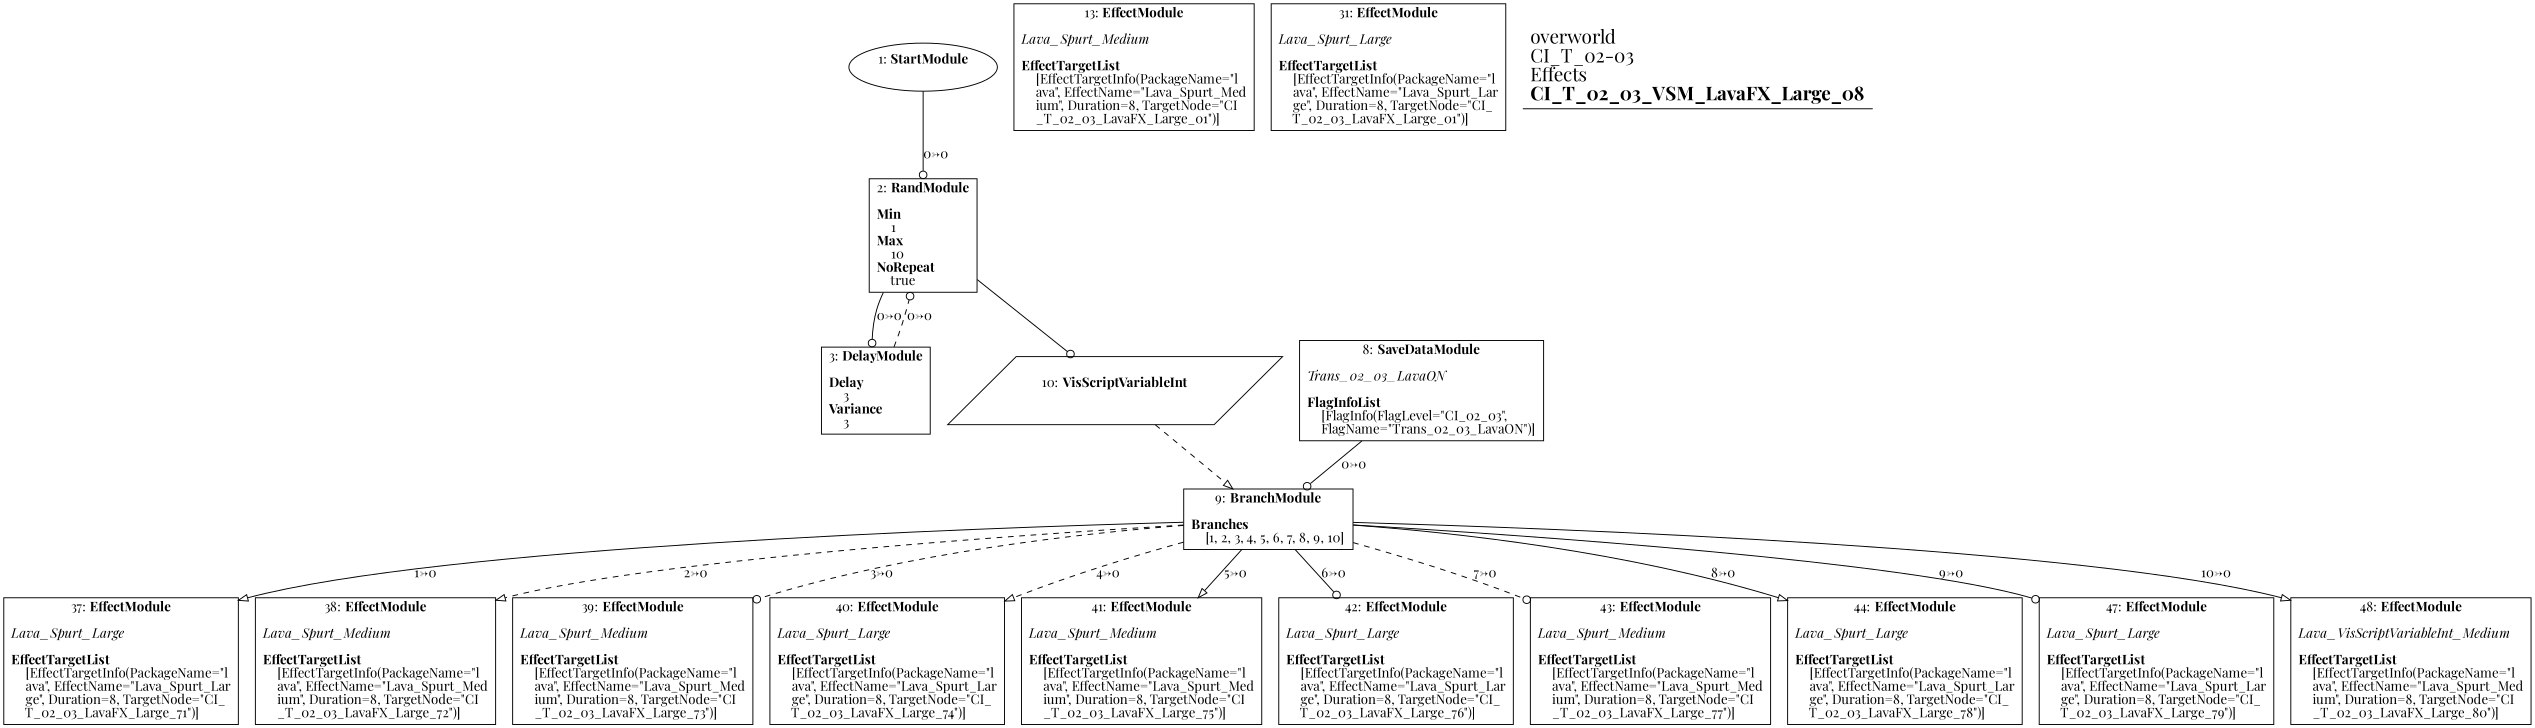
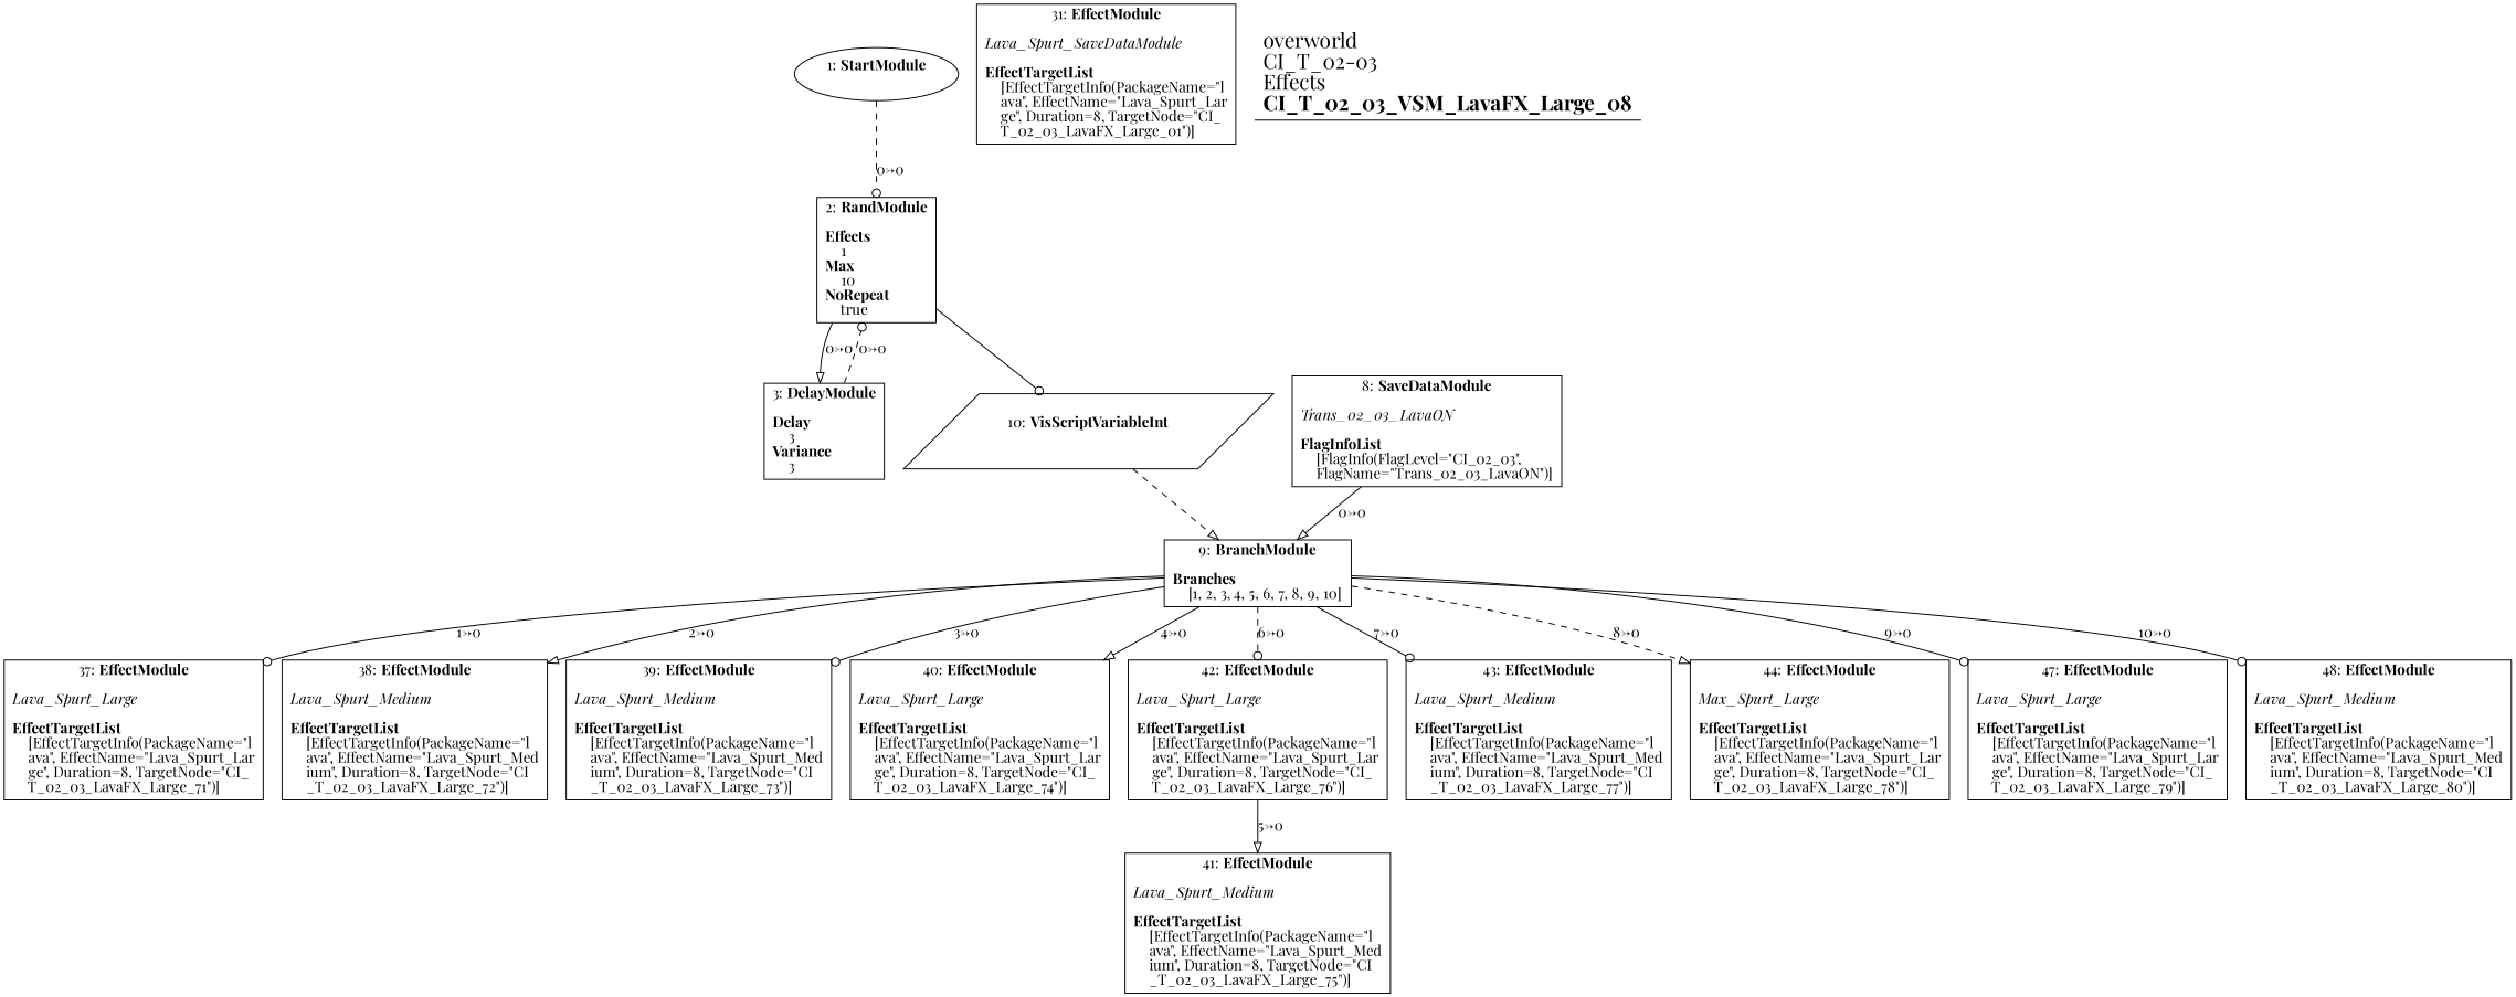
  digraph {
    fontname="Playfair Display"
    splines=spline
    node [fontname="Playfair Display" shape=box]
    edge [arrowhead=odot fontname="Playfair Display" style=solid]
    n1 [label=<1: <b>StartModule</b><br/><br/>> shape=oval]
-   n2 [label=<2: <b>RandModule</b><br/><br/><b>Min</b><br align="left"/>    1<br align="left"/><b>Max</b><br align="left"/>    10<br align="left"/><b>NoRepeat</b><br align="left"/>    true<br align="left"/>>]
+   n2 [label=<2: <b>RandModule</b><br/><br/><b>Effects</b><br align="left"/>    1<br align="left"/><b>Max</b><br align="left"/>    10<br align="left"/><b>NoRepeat</b><br align="left"/>    true<br align="left"/>>]
    n3 [label=<3: <b>DelayModule</b><br/><br/><b>Delay</b><br align="left"/>    3<br align="left"/><b>Variance</b><br align="left"/>    3<br align="left"/>>]
    n4 [label=<10: <b>VisScriptVariableInt</b><br/><br/>> shape=parallelogram]
    n5 [label=<8: <b>SaveDataModule</b><br/><br/><i>Trans_02_03_LavaON<br align="left"/></i><br align="left"/><b>FlagInfoList</b><br align="left"/>    [FlagInfo(FlagLevel=&quot;CI_02_03&quot;, <br align="left"/>    FlagName=&quot;Trans_02_03_LavaON&quot;)]<br align="left"/>>]
    n6 [label=<9: <b>BranchModule</b><br/><br/><b>Branches</b><br align="left"/>    [1, 2, 3, 4, 5, 6, 7, 8, 9, 10]<br align="left"/>>]
    n7 [label=<37: <b>EffectModule</b><br/><br/><i>Lava_Spurt_Large<br align="left"/></i><br align="left"/><b>EffectTargetList</b><br align="left"/>    [EffectTargetInfo(PackageName=&quot;l<br align="left"/>    ava&quot;, EffectName=&quot;Lava_Spurt_Lar<br align="left"/>    ge&quot;, Duration=8, TargetNode=&quot;CI_<br align="left"/>    T_02_03_LavaFX_Large_71&quot;)]<br align="left"/>>]
    n8 [label=<38: <b>EffectModule</b><br/><br/><i>Lava_Spurt_Medium<br align="left"/></i><br align="left"/><b>EffectTargetList</b><br align="left"/>    [EffectTargetInfo(PackageName=&quot;l<br align="left"/>    ava&quot;, EffectName=&quot;Lava_Spurt_Med<br align="left"/>    ium&quot;, Duration=8, TargetNode=&quot;CI<br align="left"/>    _T_02_03_LavaFX_Large_72&quot;)]<br align="left"/>>]
    n9 [label=<39: <b>EffectModule</b><br/><br/><i>Lava_Spurt_Medium<br align="left"/></i><br align="left"/><b>EffectTargetList</b><br align="left"/>    [EffectTargetInfo(PackageName=&quot;l<br align="left"/>    ava&quot;, EffectName=&quot;Lava_Spurt_Med<br align="left"/>    ium&quot;, Duration=8, TargetNode=&quot;CI<br align="left"/>    _T_02_03_LavaFX_Large_73&quot;)]<br align="left"/>>]
    n10 [label=<40: <b>EffectModule</b><br/><br/><i>Lava_Spurt_Large<br align="left"/></i><br align="left"/><b>EffectTargetList</b><br align="left"/>    [EffectTargetInfo(PackageName=&quot;l<br align="left"/>    ava&quot;, EffectName=&quot;Lava_Spurt_Lar<br align="left"/>    ge&quot;, Duration=8, TargetNode=&quot;CI_<br align="left"/>    T_02_03_LavaFX_Large_74&quot;)]<br align="left"/>>]
    n11 [label=<41: <b>EffectModule</b><br/><br/><i>Lava_Spurt_Medium<br align="left"/></i><br align="left"/><b>EffectTargetList</b><br align="left"/>    [EffectTargetInfo(PackageName=&quot;l<br align="left"/>    ava&quot;, EffectName=&quot;Lava_Spurt_Med<br align="left"/>    ium&quot;, Duration=8, TargetNode=&quot;CI<br align="left"/>    _T_02_03_LavaFX_Large_75&quot;)]<br align="left"/>>]
    n12 [label=<42: <b>EffectModule</b><br/><br/><i>Lava_Spurt_Large<br align="left"/></i><br align="left"/><b>EffectTargetList</b><br align="left"/>    [EffectTargetInfo(PackageName=&quot;l<br align="left"/>    ava&quot;, EffectName=&quot;Lava_Spurt_Lar<br align="left"/>    ge&quot;, Duration=8, TargetNode=&quot;CI_<br align="left"/>    T_02_03_LavaFX_Large_76&quot;)]<br align="left"/>>]
    n13 [label=<43: <b>EffectModule</b><br/><br/><i>Lava_Spurt_Medium<br align="left"/></i><br align="left"/><b>EffectTargetList</b><br align="left"/>    [EffectTargetInfo(PackageName=&quot;l<br align="left"/>    ava&quot;, EffectName=&quot;Lava_Spurt_Med<br align="left"/>    ium&quot;, Duration=8, TargetNode=&quot;CI<br align="left"/>    _T_02_03_LavaFX_Large_77&quot;)]<br align="left"/>>]
-   n14 [label=<44: <b>EffectModule</b><br/><br/><i>Lava_Spurt_Large<br align="left"/></i><br align="left"/><b>EffectTargetList</b><br align="left"/>    [EffectTargetInfo(PackageName=&quot;l<br align="left"/>    ava&quot;, EffectName=&quot;Lava_Spurt_Lar<br align="left"/>    ge&quot;, Duration=8, TargetNode=&quot;CI_<br align="left"/>    T_02_03_LavaFX_Large_78&quot;)]<br align="left"/>>]
+   n14 [label=<44: <b>EffectModule</b><br/><br/><i>Max_Spurt_Large<br align="left"/></i><br align="left"/><b>EffectTargetList</b><br align="left"/>    [EffectTargetInfo(PackageName=&quot;l<br align="left"/>    ava&quot;, EffectName=&quot;Lava_Spurt_Lar<br align="left"/>    ge&quot;, Duration=8, TargetNode=&quot;CI_<br align="left"/>    T_02_03_LavaFX_Large_78&quot;)]<br align="left"/>>]
    n15 [label=<47: <b>EffectModule</b><br/><br/><i>Lava_Spurt_Large<br align="left"/></i><br align="left"/><b>EffectTargetList</b><br align="left"/>    [EffectTargetInfo(PackageName=&quot;l<br align="left"/>    ava&quot;, EffectName=&quot;Lava_Spurt_Lar<br align="left"/>    ge&quot;, Duration=8, TargetNode=&quot;CI_<br align="left"/>    T_02_03_LavaFX_Large_79&quot;)]<br align="left"/>>]
-   n16 [label=<48: <b>EffectModule</b><br/><br/><i>Lava_VisScriptVariableInt_Medium<br align="left"/></i><br align="left"/><b>EffectTargetList</b><br align="left"/>    [EffectTargetInfo(PackageName=&quot;l<br align="left"/>    ava&quot;, EffectName=&quot;Lava_Spurt_Med<br align="left"/>    ium&quot;, Duration=8, TargetNode=&quot;CI<br align="left"/>    _T_02_03_LavaFX_Large_80&quot;)]<br align="left"/>>]
-   n17 [label=<13: <b>EffectModule</b><br/><br/><i>Lava_Spurt_Medium<br align="left"/></i><br align="left"/><b>EffectTargetList</b><br align="left"/>    [EffectTargetInfo(PackageName=&quot;l<br align="left"/>    ava&quot;, EffectName=&quot;Lava_Spurt_Med<br align="left"/>    ium&quot;, Duration=8, TargetNode=&quot;CI<br align="left"/>    _T_02_03_LavaFX_Large_01&quot;)]<br align="left"/>>]
-   n18 [label=<31: <b>EffectModule</b><br/><br/><i>Lava_Spurt_Large<br align="left"/></i><br align="left"/><b>EffectTargetList</b><br align="left"/>    [EffectTargetInfo(PackageName=&quot;l<br align="left"/>    ava&quot;, EffectName=&quot;Lava_Spurt_Lar<br align="left"/>    ge&quot;, Duration=8, TargetNode=&quot;CI_<br align="left"/>    T_02_03_LavaFX_Large_01&quot;)]<br align="left"/>>]
+   n16 [label=<48: <b>EffectModule</b><br/><br/><i>Lava_Spurt_Medium<br align="left"/></i><br align="left"/><b>EffectTargetList</b><br align="left"/>    [EffectTargetInfo(PackageName=&quot;l<br align="left"/>    ava&quot;, EffectName=&quot;Lava_Spurt_Med<br align="left"/>    ium&quot;, Duration=8, TargetNode=&quot;CI<br align="left"/>    _T_02_03_LavaFX_Large_80&quot;)]<br align="left"/>>]
+   n18 [label=<31: <b>EffectModule</b><br/><br/><i>Lava_Spurt_SaveDataModule<br align="left"/></i><br align="left"/><b>EffectTargetList</b><br align="left"/>    [EffectTargetInfo(PackageName=&quot;l<br align="left"/>    ava&quot;, EffectName=&quot;Lava_Spurt_Lar<br align="left"/>    ge&quot;, Duration=8, TargetNode=&quot;CI_<br align="left"/>    T_02_03_LavaFX_Large_01&quot;)]<br align="left"/>>]
    n19 [label=<<font point-size="20">overworld<br align="left"/>CI_T_02-03<br align="left"/>Effects<br align="left"/><b>CI_T_02_03_VSM_LavaFX_Large_08</b><br align="left"/></font>> shape=underline]
-   n1 -> n2 [label="0→0"]
-   n2 -> n3 [label="0→0"]
+   n1 -> n2 [label="0→0" style=dashed]
+   n2 -> n3 [arrowhead=onormal label="0→0"]
    n2 -> n4
    n3 -> n2 [label="0→0" style=dashed]
    n4 -> n6 [arrowhead=onormal style=dashed]
-   n5 -> n6 [label="0→0"]
-   n6 -> n7 [arrowhead=onormal label="1→0"]
-   n6 -> n8 [arrowhead=onormal label="2→0" style=dashed]
-   n6 -> n9 [label="3→0" style=dashed]
-   n6 -> n10 [arrowhead=onormal label="4→0" style=dashed]
-   n6 -> n11 [arrowhead=onormal label="5→0"]
-   n6 -> n12 [label="6→0"]
-   n6 -> n13 [label="7→0" style=dashed]
-   n6 -> n14 [arrowhead=onormal label="8→0"]
+   n5 -> n6 [arrowhead=onormal label="0→0"]
+   n6 -> n7 [label="1→0"]
+   n6 -> n8 [arrowhead=onormal label="2→0"]
+   n6 -> n9 [label="3→0"]
+   n6 -> n10 [arrowhead=onormal label="4→0"]
+   n12 -> n11 [arrowhead=onormal label="5→0"]
+   n6 -> n12 [label="6→0" style=dashed]
+   n6 -> n13 [label="7→0"]
+   n6 -> n14 [arrowhead=onormal label="8→0" style=dashed]
    n6 -> n15 [label="9→0"]
-   n6 -> n16 [arrowhead=onormal label="10→0"]
+   n6 -> n16 [label="10→0"]
  }
